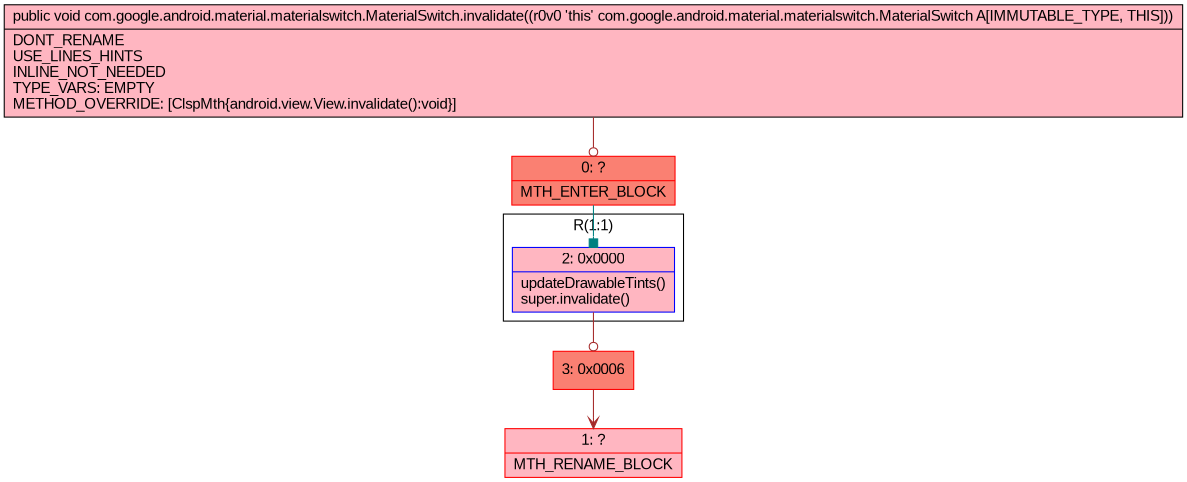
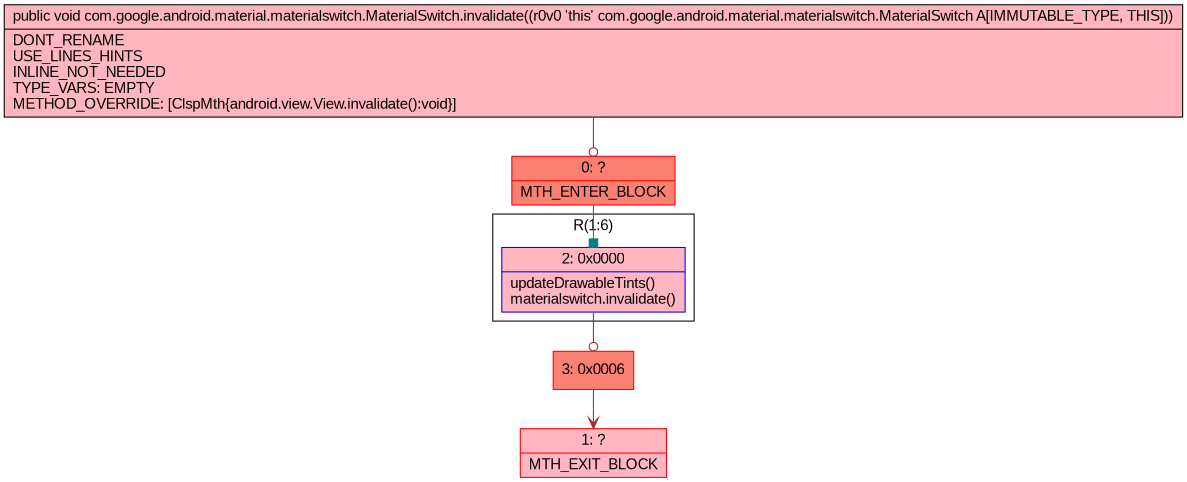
  digraph {
    fontname="Liberation Sans"
    node [color=red fillcolor=lightpink fontname="Liberation Sans" shape=record style=filled]
    edge [arrowhead=odot color=brown fontname="Liberation Sans"]
-   n1 [color=blue label="{2\:\ 0x0000|updateDrawableTints()\lsuper.invalidate()\l}"]
+   n1 [color=blue label="{2\:\ 0x0000|updateDrawableTints()\lmaterialswitch.invalidate()\l}"]
    n2 [fillcolor=salmon label="{3\:\ 0x0006}"]
-   n3 [label="{1\:\ ?|MTH_RENAME_BLOCK\l}"]
+   n3 [label="{1\:\ ?|MTH_EXIT_BLOCK\l}"]
    n4 [fillcolor=salmon label="{0\:\ ?|MTH_ENTER_BLOCK\l}"]
    n5 [label="{public void com.google.android.material.materialswitch.MaterialSwitch.invalidate((r0v0 'this' com.google.android.material.materialswitch.MaterialSwitch A[IMMUTABLE_TYPE, THIS]))  | DONT_RENAME\lUSE_LINES_HINTS\lINLINE_NOT_NEEDED\lTYPE_VARS: EMPTY\lMETHOD_OVERRIDE: [ClspMth\{android.view.View.invalidate():void\}]\l}" color=""]
    subgraph cluster_1 {
-     label="R(1:1)"
+     label="R(1:6)"
      n1
    }
    n1 -> n2
    n2 -> n3 [arrowhead=vee]
    n4 -> n1 [arrowhead=box color=teal]
    n5 -> n4
  }
